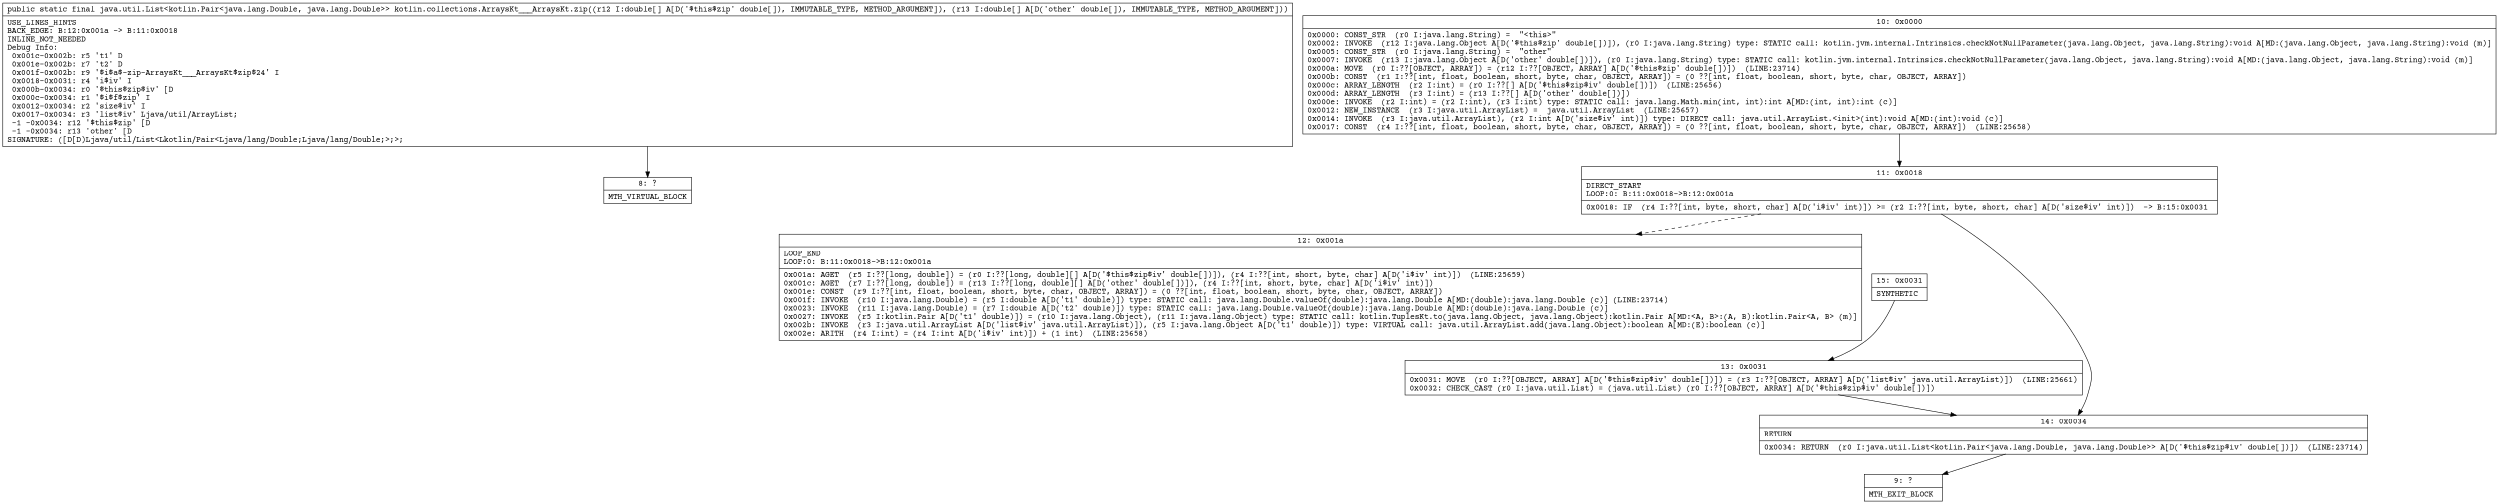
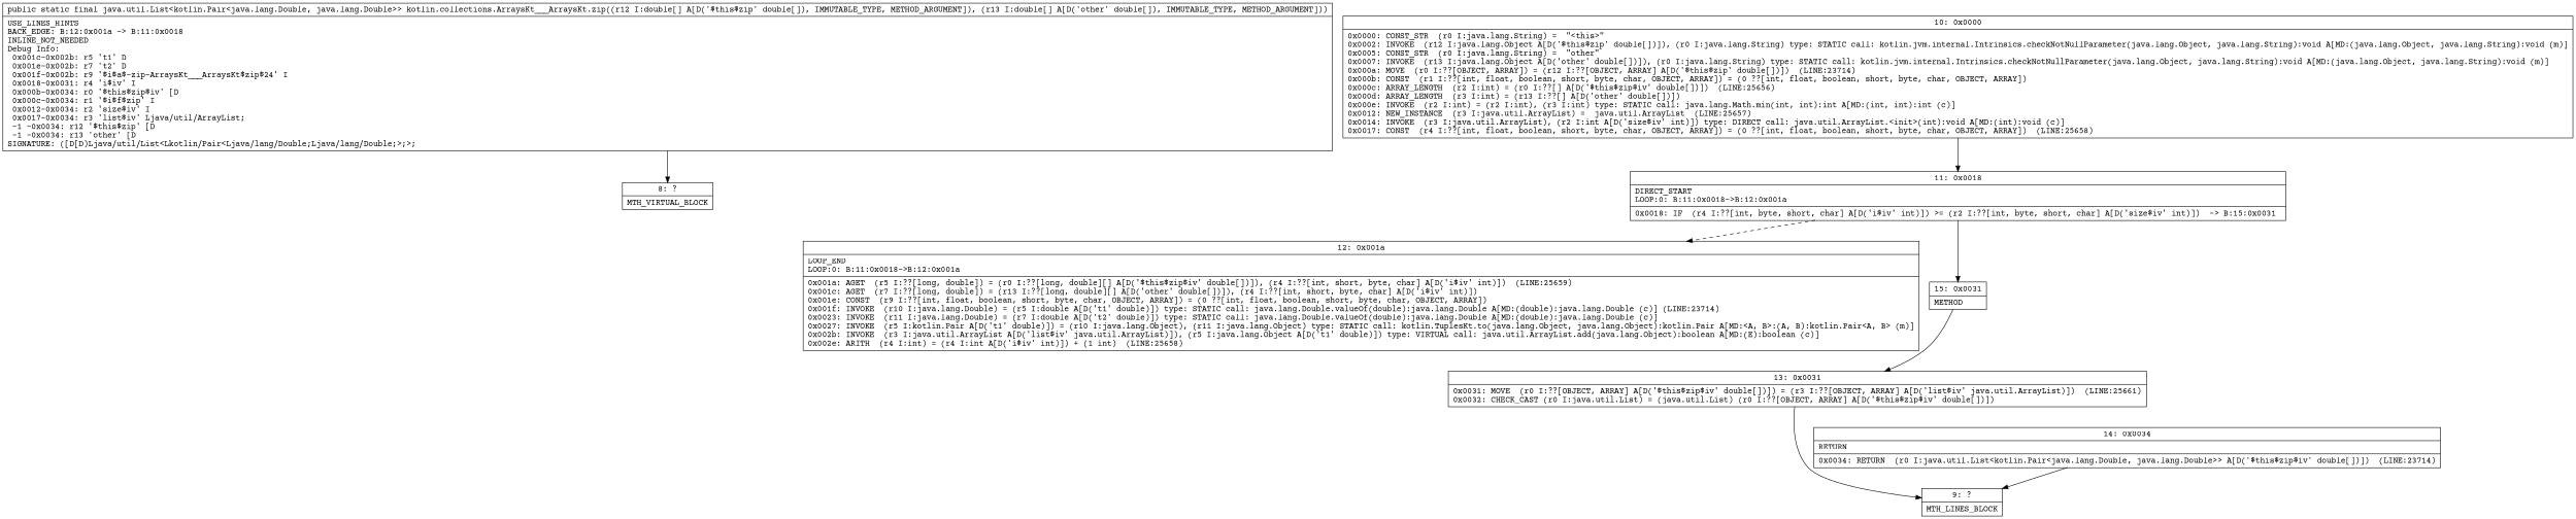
  digraph {
    fontname="Courier Prime"
    node [fontname="Courier Prime" shape=record]
    edge [fontname="Courier Prime"]
    n1 [label="{8\:\ ?|MTH_VIRTUAL_BLOCK\l}"]
    n2 [label="{10\:\ 0x0000|0x0000: CONST_STR  (r0 I:java.lang.String) =  \"\<this\>\" \l0x0002: INVOKE  (r12 I:java.lang.Object A[D('$this$zip' double[])]), (r0 I:java.lang.String) type: STATIC call: kotlin.jvm.internal.Intrinsics.checkNotNullParameter(java.lang.Object, java.lang.String):void A[MD:(java.lang.Object, java.lang.String):void (m)]\l0x0005: CONST_STR  (r0 I:java.lang.String) =  \"other\" \l0x0007: INVOKE  (r13 I:java.lang.Object A[D('other' double[])]), (r0 I:java.lang.String) type: STATIC call: kotlin.jvm.internal.Intrinsics.checkNotNullParameter(java.lang.Object, java.lang.String):void A[MD:(java.lang.Object, java.lang.String):void (m)]\l0x000a: MOVE  (r0 I:??[OBJECT, ARRAY]) = (r12 I:??[OBJECT, ARRAY] A[D('$this$zip' double[])])  (LINE:23714)\l0x000b: CONST  (r1 I:??[int, float, boolean, short, byte, char, OBJECT, ARRAY]) = (0 ??[int, float, boolean, short, byte, char, OBJECT, ARRAY]) \l0x000c: ARRAY_LENGTH  (r2 I:int) = (r0 I:??[] A[D('$this$zip$iv' double[])])  (LINE:25656)\l0x000d: ARRAY_LENGTH  (r3 I:int) = (r13 I:??[] A[D('other' double[])]) \l0x000e: INVOKE  (r2 I:int) = (r2 I:int), (r3 I:int) type: STATIC call: java.lang.Math.min(int, int):int A[MD:(int, int):int (c)]\l0x0012: NEW_INSTANCE  (r3 I:java.util.ArrayList) =  java.util.ArrayList  (LINE:25657)\l0x0014: INVOKE  (r3 I:java.util.ArrayList), (r2 I:int A[D('size$iv' int)]) type: DIRECT call: java.util.ArrayList.\<init\>(int):void A[MD:(int):void (c)]\l0x0017: CONST  (r4 I:??[int, float, boolean, short, byte, char, OBJECT, ARRAY]) = (0 ??[int, float, boolean, short, byte, char, OBJECT, ARRAY])  (LINE:25658)\l}"]
    n3 [label="{11\:\ 0x0018|DIRECT_START\lLOOP:0: B:11:0x0018\-\>B:12:0x001a\l|0x0018: IF  (r4 I:??[int, byte, short, char] A[D('i$iv' int)]) \>= (r2 I:??[int, byte, short, char] A[D('size$iv' int)])  \-\> B:15:0x0031 \l}"]
    n4 [label="{12\:\ 0x001a|LOOP_END\lLOOP:0: B:11:0x0018\-\>B:12:0x001a\l|0x001a: AGET  (r5 I:??[long, double]) = (r0 I:??[long, double][] A[D('$this$zip$iv' double[])]), (r4 I:??[int, short, byte, char] A[D('i$iv' int)])  (LINE:25659)\l0x001c: AGET  (r7 I:??[long, double]) = (r13 I:??[long, double][] A[D('other' double[])]), (r4 I:??[int, short, byte, char] A[D('i$iv' int)]) \l0x001e: CONST  (r9 I:??[int, float, boolean, short, byte, char, OBJECT, ARRAY]) = (0 ??[int, float, boolean, short, byte, char, OBJECT, ARRAY]) \l0x001f: INVOKE  (r10 I:java.lang.Double) = (r5 I:double A[D('t1' double)]) type: STATIC call: java.lang.Double.valueOf(double):java.lang.Double A[MD:(double):java.lang.Double (c)] (LINE:23714)\l0x0023: INVOKE  (r11 I:java.lang.Double) = (r7 I:double A[D('t2' double)]) type: STATIC call: java.lang.Double.valueOf(double):java.lang.Double A[MD:(double):java.lang.Double (c)]\l0x0027: INVOKE  (r5 I:kotlin.Pair A[D('t1' double)]) = (r10 I:java.lang.Object), (r11 I:java.lang.Object) type: STATIC call: kotlin.TuplesKt.to(java.lang.Object, java.lang.Object):kotlin.Pair A[MD:\<A, B\>:(A, B):kotlin.Pair\<A, B\> (m)]\l0x002b: INVOKE  (r3 I:java.util.ArrayList A[D('list$iv' java.util.ArrayList)]), (r5 I:java.lang.Object A[D('t1' double)]) type: VIRTUAL call: java.util.ArrayList.add(java.lang.Object):boolean A[MD:(E):boolean (c)]\l0x002e: ARITH  (r4 I:int) = (r4 I:int A[D('i$iv' int)]) + (1 int)  (LINE:25658)\l}"]
-   n5 [label="{15\:\ 0x0031|SYNTHETIC\l}"]
+   n5 [label="{15\:\ 0x0031|METHOD\l}"]
    n6 [label="{13\:\ 0x0031|0x0031: MOVE  (r0 I:??[OBJECT, ARRAY] A[D('$this$zip$iv' double[])]) = (r3 I:??[OBJECT, ARRAY] A[D('list$iv' java.util.ArrayList)])  (LINE:25661)\l0x0032: CHECK_CAST (r0 I:java.util.List) = (java.util.List) (r0 I:??[OBJECT, ARRAY] A[D('$this$zip$iv' double[])]) \l}"]
    n7 [label="{14\:\ 0x0034|RETURN\l|0x0034: RETURN  (r0 I:java.util.List\<kotlin.Pair\<java.lang.Double, java.lang.Double\>\> A[D('$this$zip$iv' double[])])  (LINE:23714)\l}"]
-   n8 [label="{9\:\ ?|MTH_EXIT_BLOCK\l}"]
+   n8 [label="{9\:\ ?|MTH_LINES_BLOCK\l}"]
    n9 [label="{public static final java.util.List\<kotlin.Pair\<java.lang.Double, java.lang.Double\>\> kotlin.collections.ArraysKt___ArraysKt.zip((r12 I:double[] A[D('$this$zip' double[]), IMMUTABLE_TYPE, METHOD_ARGUMENT]), (r13 I:double[] A[D('other' double[]), IMMUTABLE_TYPE, METHOD_ARGUMENT]))  | USE_LINES_HINTS\lBACK_EDGE: B:12:0x001a \-\> B:11:0x0018\lINLINE_NOT_NEEDED\lDebug Info:\l  0x001c\-0x002b: r5 't1' D\l  0x001e\-0x002b: r7 't2' D\l  0x001f\-0x002b: r9 '$i$a$\-zip\-ArraysKt___ArraysKt$zip$24' I\l  0x0018\-0x0031: r4 'i$iv' I\l  0x000b\-0x0034: r0 '$this$zip$iv' [D\l  0x000c\-0x0034: r1 '$i$f$zip' I\l  0x0012\-0x0034: r2 'size$iv' I\l  0x0017\-0x0034: r3 'list$iv' Ljava\/util\/ArrayList;\l  \-1 \-0x0034: r12 '$this$zip' [D\l  \-1 \-0x0034: r13 'other' [D\lSIGNATURE: ([D[D)Ljava\/util\/List\<Lkotlin\/Pair\<Ljava\/lang\/Double;Ljava\/lang\/Double;\>;\>;\l}"]
    n2 -> n3
    n3 -> n4 [style=dashed]
-   n3 -> n7
+   n3 -> n5
    n5 -> n6
-   n6 -> n7
+   n6 -> n8
    n7 -> n8
    n9 -> n1
  }
